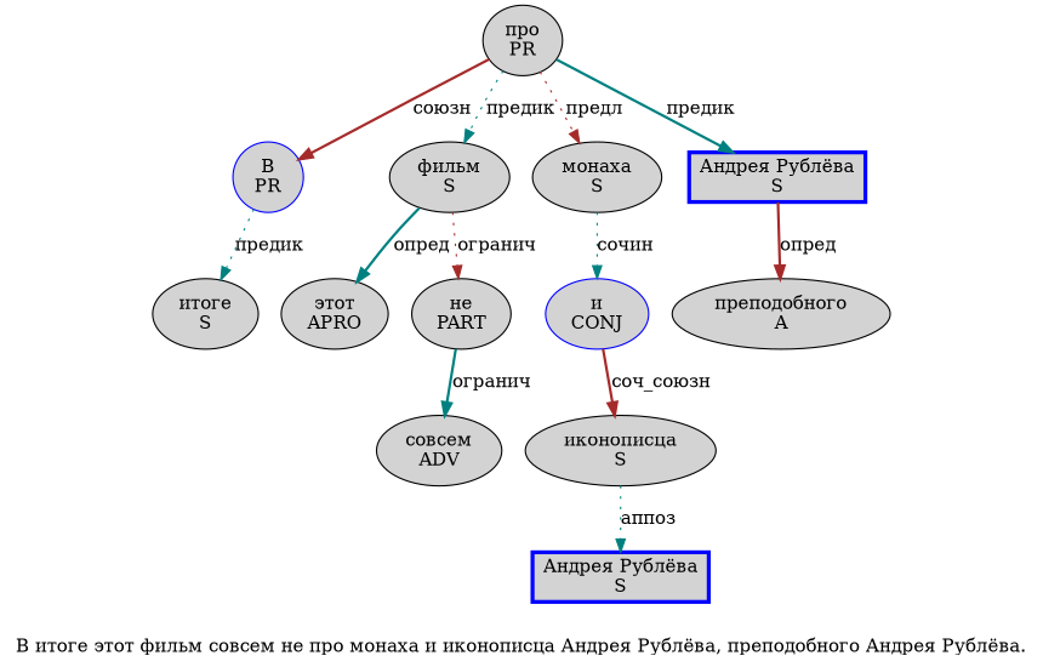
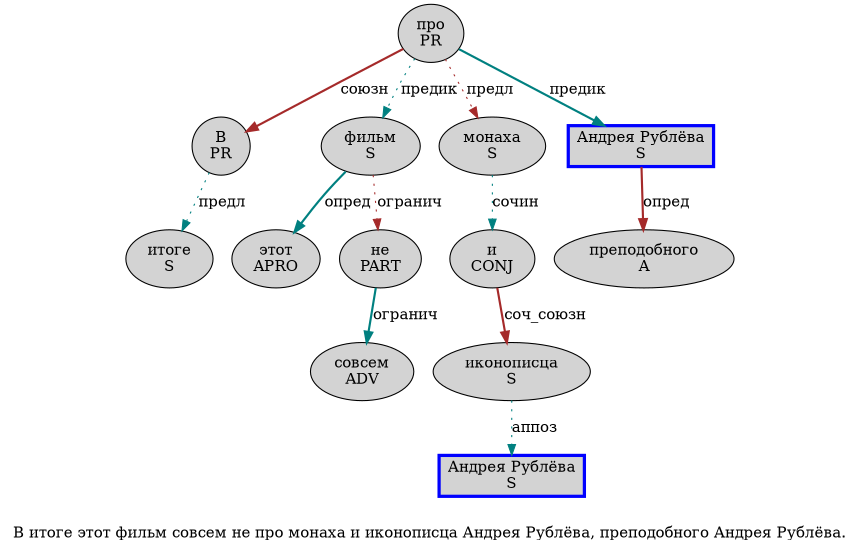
  digraph {
    label="В итоге этот фильм совсем не про монаха и иконописца Андрея Рублёва, преподобного Андрея Рублёва."
    node [fillcolor=lightgray penwidth=1 shape=ellipse style=filled]
    edge [color=teal style=dotted]
-   n1 [label="В\nPR" color=blue]
+   n1 [label="В\nPR"]
    n2 [label="итоге\nS"]
    n3 [label="этот\nAPRO"]
    n4 [label="фильм\nS"]
    n5 [label="не\nPART"]
    n6 [label="совсем\nADV"]
    n7 [label="про\nPR"]
    n8 [label="монаха\nS"]
    n9 [color=blue label="Андрея Рублёва\nS" penwidth=3 shape=box]
-   n10 [label="и\nCONJ" color=blue]
+   n10 [label="и\nCONJ"]
    n11 [label="преподобного\nA"]
    n12 [label="иконописца\nS"]
    n13 [color=blue label="Андрея Рублёва\nS" penwidth=3 shape=box]
-   n1 -> n2 [label="предик"]
+   n1 -> n2 [label="предл"]
    n4 -> n3 [label="опред" style=bold]
    n4 -> n5 [color=brown label="огранич"]
    n5 -> n6 [label="огранич" style=bold]
    n7 -> n1 [color=brown label="союзн" style=bold]
    n7 -> n4 [label="предик"]
    n7 -> n8 [color=brown label="предл"]
    n7 -> n9 [label="предик" style=bold]
    n8 -> n10 [label="сочин"]
    n9 -> n11 [color=brown label="опред" style=bold]
    n10 -> n12 [color=brown label="соч_союзн" style=bold]
    n12 -> n13 [label="аппоз"]
  }
